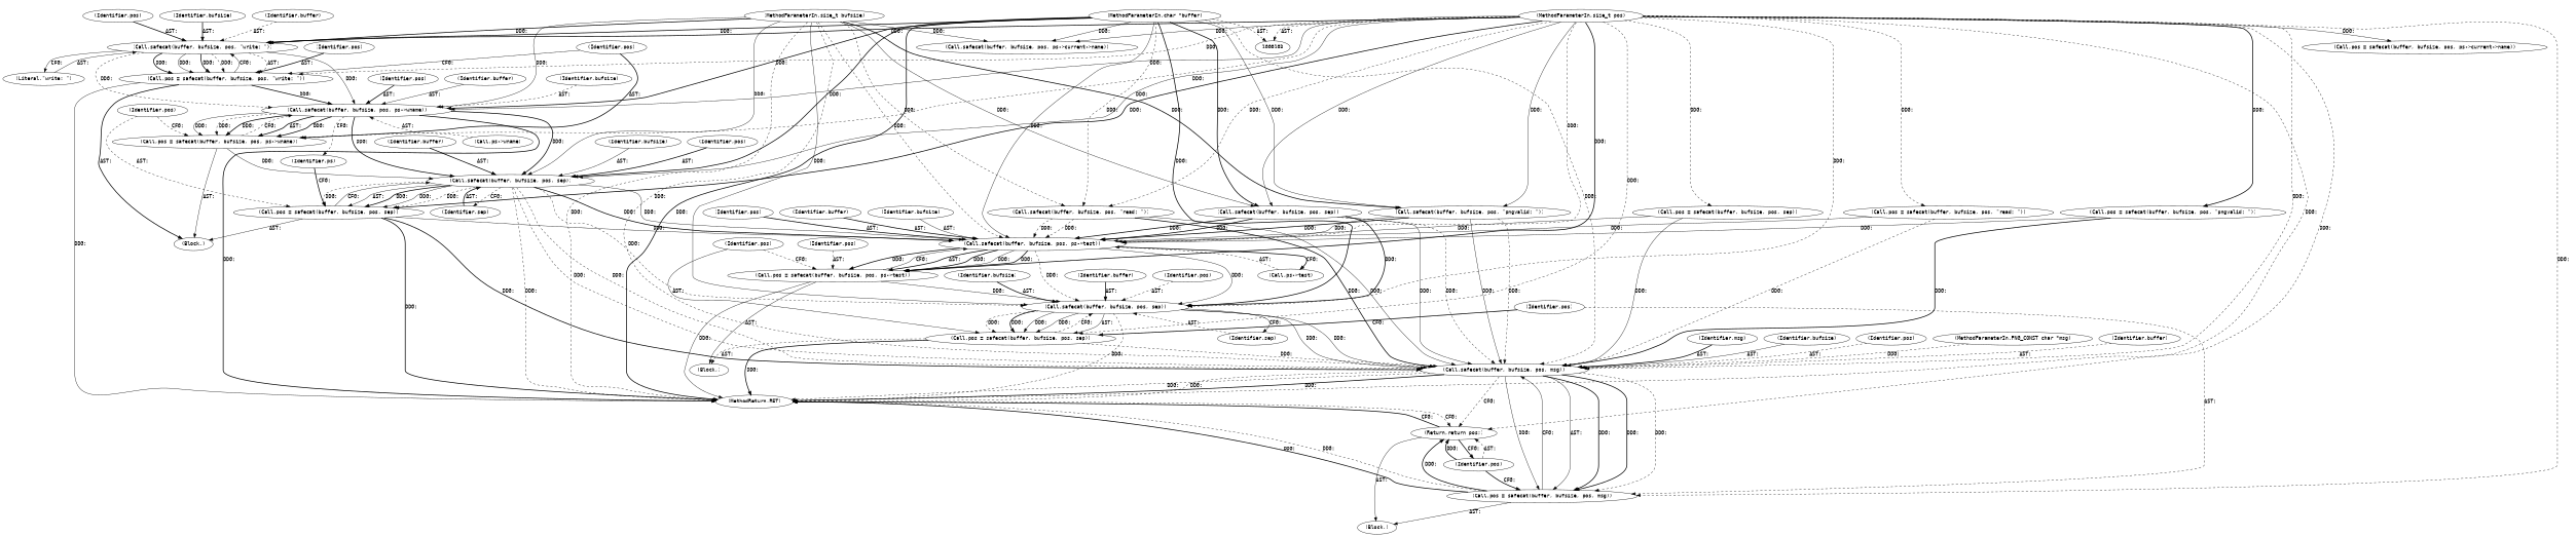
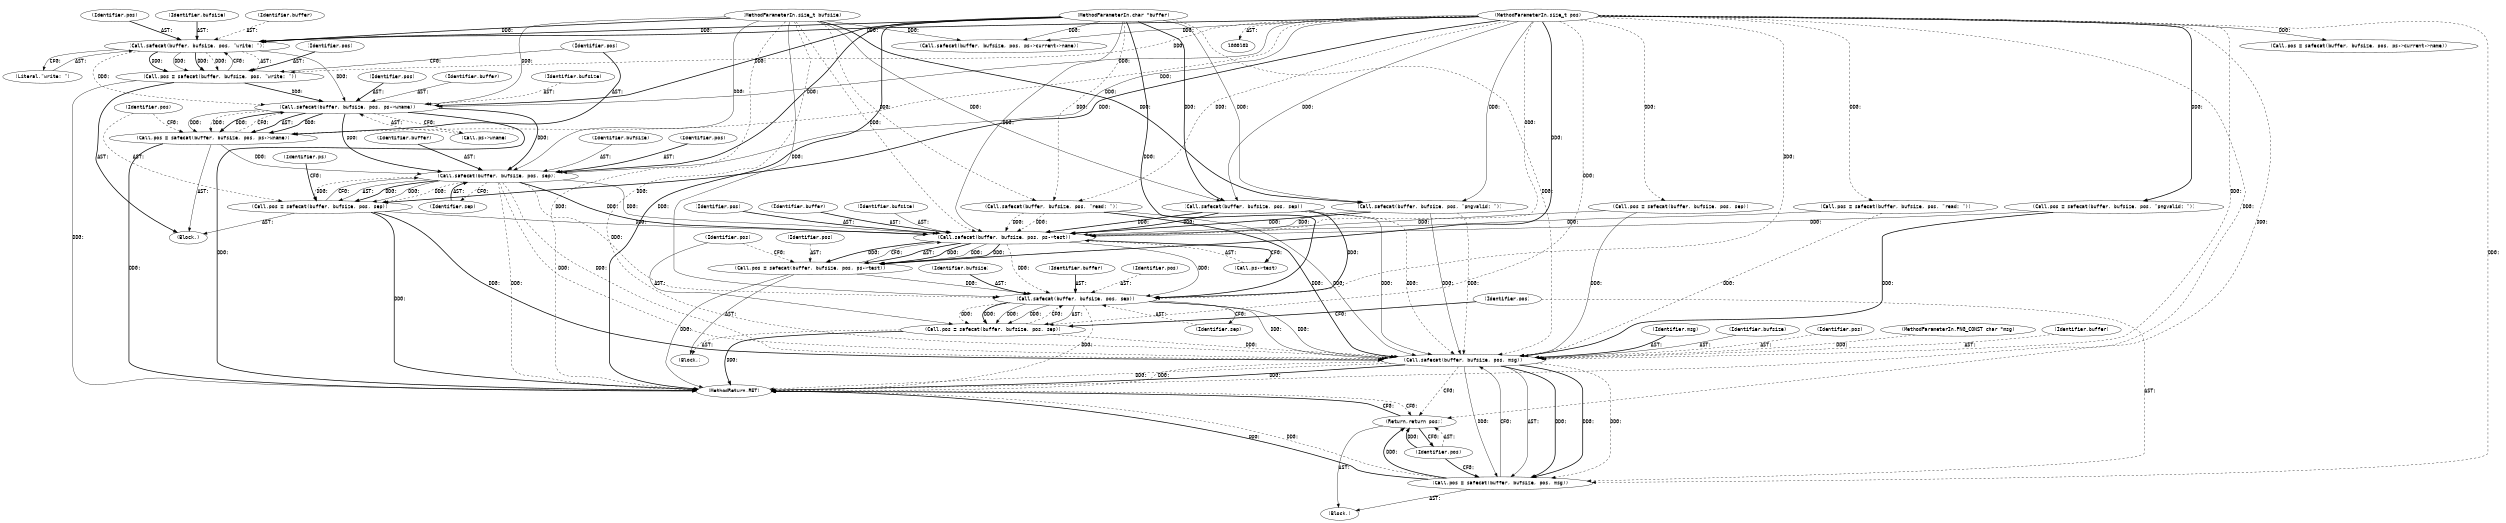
  digraph {
    fontname="DejaVu Sans Mono"
    node [fontname="DejaVu Sans Mono"]
    edge [fontname="DejaVu Sans Mono" style=dashed]
    n1 [label="(Call,safecat(buffer, bufsize, pos, sep))"]
    n2 [label="(Call,pos = safecat(buffer, bufsize, pos, sep))"]
    n3 [label="(Call,safecat(buffer, bufsize, pos, ps->test))"]
    n4 [label="(Call,safecat(buffer, bufsize, pos, sep))"]
    n5 [label="(Call,safecat(buffer, bufsize, pos, msg))"]
    n6 [label="(MethodReturn,RET)"]
    n7 [label="(Identifier,sep)"]
    n8 [label="(Block,)"]
    n9 [label="(Call,pos = safecat(buffer, bufsize, pos, ps->test))"]
    n10 [label="(Call,ps->test)"]
    n11 [label="(Call,pos = safecat(buffer, bufsize, pos, sep))"]
    n12 [label="(Identifier,sep)"]
    n13 [label="(Call,pos = safecat(buffer, bufsize, pos, msg))"]
    n14 [label="(Return,return pos;)"]
    n15 [label="(Call,safecat(buffer, bufsize, pos, ps->wname))"]
    n16 [label="(Call,pos = safecat(buffer, bufsize, pos, ps->wname))"]
    n17 [label="(Call,ps->wname)"]
    n18 [label="(Call,safecat(buffer, bufsize, pos, \"write: \"))"]
    n19 [label="(Call,pos = safecat(buffer, bufsize, pos, \"write: \"))"]
    n20 [label="(Literal,\"write: \")"]
    n21 [label="(MethodParameterIn,char *buffer)"]
    n22 [label="(Call,safecat(buffer, bufsize, pos, \"read: \"))"]
    n23 [label="(Call,safecat(buffer, bufsize, pos, \"pngvalid: \"))"]
    n24 [label="(Call,safecat(buffer, bufsize, pos, sep))"]
    n25 [label="(Call,safecat(buffer, bufsize, pos, ps->current->name))"]
    1000103
    n27 [label="(MethodParameterIn,size_t bufsize)"]
    n28 [label="(MethodParameterIn,size_t pos)"]
    n29 [label="(Call,pos = safecat(buffer, bufsize, pos, sep))"]
    n30 [label="(Call,pos = safecat(buffer, bufsize, pos, \"read: \"))"]
    n31 [label="(Call,pos = safecat(buffer, bufsize, pos, \"pngvalid: \"))"]
    n32 [label="(Call,pos = safecat(buffer, bufsize, pos, ps->current->name))"]
    n33 [label="(Block,)"]
    n34 [label="(Block,)"]
    n35 [label="(Identifier,pos)"]
    n36 [label="(Identifier,msg)"]
    n37 [label="(Identifier,ps)"]
    n38 [label="(Identifier,pos)"]
    n39 [label="(Identifier,bufsize)"]
    n40 [label="(Identifier,bufsize)"]
    n41 [label="(Identifier,pos)"]
    n42 [label="(Identifier,bufsize)"]
    n43 [label="(Identifier,bufsize)"]
    n44 [label="(Identifier,pos)"]
    n45 [label="(Identifier,pos)"]
    n46 [label="(Identifier,buffer)"]
    n47 [label="(Identifier,bufsize)"]
    n48 [label="(Identifier,buffer)"]
    n49 [label="(Identifier,pos)"]
    n50 [label="(Identifier,pos)"]
    n51 [label="(Identifier,pos)"]
    n52 [label="(MethodParameterIn,PNG_CONST char *msg)"]
    n53 [label="(Identifier,buffer)"]
    n54 [label="(Identifier,bufsize)"]
    n55 [label="(Identifier,buffer)"]
    n56 [label="(Identifier,pos)"]
    n57 [label="(Identifier,pos)"]
    n58 [label="(Identifier,pos)"]
    n59 [label="(Identifier,buffer)"]
    n60 [label="(Identifier,pos)"]
    n61 [label="(Identifier,pos)"]
    n62 [label="(Identifier,buffer)"]
    n1 -> n2 [label="AST: " style=solid]
    n1 -> n2 [label="DDG: " style=bold]
    n1 -> n2 [label="DDG: " style=solid]
    n1 -> n2 [label="DDG: "]
    n1 -> n2 [label="DDG: "]
    n1 -> n3 [label="DDG: " style=solid]
    n1 -> n3 [label="DDG: " style=bold]
    n1 -> n4 [label="DDG: "]
    n1 -> n5 [label="DDG: "]
    n1 -> n5 [label="DDG: "]
    n1 -> n6 [label="DDG: "]
    n1 -> n7 [label="CFG: "]
    n2 -> n1 [label="CFG: " style=solid]
    n2 -> n3 [label="DDG: " style=solid]
    n2 -> n5 [label="DDG: " style=bold]
    n2 -> n6 [label="DDG: " style=bold]
    n2 -> n8 [label="AST: " style=solid]
    n3 -> n4 [label="DDG: " style=solid]
    n3 -> n4 [label="DDG: "]
    n3 -> n9 [label="AST: " style=bold]
    n3 -> n9 [label="DDG: " style=bold]
    n3 -> n9 [label="DDG: " style=solid]
    n3 -> n9 [label="DDG: " style=bold]
    n3 -> n9 [label="DDG: " style=bold]
    n3 -> n10 [label="CFG: " style=bold]
    n4 -> n5 [label="DDG: " style=solid]
    n4 -> n5 [label="DDG: " style=solid]
    n4 -> n6 [label="DDG: "]
    n4 -> n11 [label="AST: " style=solid]
    n4 -> n11 [label="DDG: "]
    n4 -> n11 [label="DDG: " style=bold]
    n4 -> n11 [label="DDG: " style=solid]
    n4 -> n11 [label="DDG: " style=solid]
    n4 -> n12 [label="CFG: " style=solid]
    n5 -> n6 [label="DDG: " style=bold]
    n5 -> n6 [label="DDG: "]
    n5 -> n6 [label="DDG: "]
    n5 -> n13 [label="AST: " style=solid]
    n5 -> n13 [label="DDG: " style=bold]
    n5 -> n13 [label="DDG: " style=bold]
    n5 -> n13 [label="DDG: "]
    n5 -> n13 [label="DDG: " style=solid]
    n5 -> n14 [label="CFG: "]
    n6 -> n14 [label="CFG: "]
    n7 -> n1 [label="AST: " style=bold]
    n9 -> n3 [label="CFG: " style=solid]
    n9 -> n4 [label="DDG: " style=solid]
    n9 -> n6 [label="DDG: " style=solid]
    n9 -> n33 [label="AST: " style=solid]
    n10 -> n3 [label="AST: "]
    n11 -> n4 [label="CFG: "]
    n11 -> n5 [label="DDG: "]
    n11 -> n6 [label="DDG: " style=bold]
    n11 -> n33 [label="AST: "]
    n12 -> n4 [label="AST: "]
    n13 -> n5 [label="CFG: " style=solid]
    n13 -> n6 [label="DDG: " style=bold]
    n13 -> n6 [label="DDG: "]
    n13 -> n14 [label="DDG: " style=bold]
    n13 -> n34 [label="AST: " style=solid]
    n14 -> n6 [label="CFG: " style=bold]
    n14 -> n34 [label="AST: " style=solid]
    n14 -> n35 [label="CFG: " style=bold]
    n15 -> n1 [label="DDG: " style=bold]
    n15 -> n1 [label="DDG: " style=bold]
    n15 -> n6 [label="DDG: " style=bold]
    n15 -> n16 [label="AST: " style=bold]
    n15 -> n16 [label="DDG: " style=bold]
    n15 -> n16 [label="DDG: " style=solid]
    n15 -> n16 [label="DDG: "]
    n15 -> n16 [label="DDG: " style=bold]
-   n15 -> n37 [label="CFG: "]
+   n15 -> n17 [label="CFG: "]
    n16 -> n1 [label="DDG: " style=solid]
+   n16 -> n6 [label="DDG: " style=bold]
    n16 -> n8 [label="AST: " style=solid]
    n16 -> n15 [label="CFG: "]
    n17 -> n15 [label="AST: "]
    n18 -> n15 [label="DDG: "]
    n18 -> n15 [label="DDG: " style=solid]
    n18 -> n19 [label="AST: "]
    n18 -> n19 [label="DDG: " style=bold]
    n18 -> n19 [label="DDG: " style=solid]
    n18 -> n19 [label="DDG: " style=bold]
    n18 -> n19 [label="DDG: "]
    n18 -> n20 [label="CFG: " style=solid]
    n19 -> n6 [label="DDG: " style=solid]
    n19 -> n8 [label="AST: " style=bold]
    n19 -> n15 [label="DDG: " style=bold]
    n19 -> n18 [label="CFG: " style=solid]
    n20 -> n18 [label="AST: " style=solid]
    n21 -> n1 [label="DDG: " style=bold]
    n21 -> n3 [label="DDG: " style=solid]
    n21 -> n4 [label="DDG: " style=bold]
    n21 -> n5 [label="DDG: "]
    n21 -> n6 [label="DDG: " style=bold]
    n21 -> n15 [label="DDG: " style=bold]
    n21 -> n18 [label="DDG: " style=bold]
    n21 -> n22 [label="DDG: "]
    n21 -> n23 [label="DDG: " style=solid]
    n21 -> n24 [label="DDG: " style=bold]
    n21 -> n25 [label="DDG: " style=solid]
-   n21 -> 1000103 [label="AST: "]
    n22 -> n3 [label="DDG: "]
    n22 -> n3 [label="DDG: "]
    n22 -> n5 [label="DDG: " style=bold]
    n22 -> n5 [label="DDG: " style=solid]
    n23 -> n3 [label="DDG: " style=solid]
    n23 -> n3 [label="DDG: " style=bold]
    n23 -> n5 [label="DDG: " style=solid]
    n23 -> n5 [label="DDG: "]
    n24 -> n3 [label="DDG: " style=bold]
    n24 -> n3 [label="DDG: " style=bold]
    n24 -> n4 [label="DDG: " style=bold]
    n24 -> n5 [label="DDG: "]
    n24 -> n5 [label="DDG: " style=solid]
    n27 -> n1 [label="DDG: " style=solid]
    n27 -> n3 [label="DDG: "]
    n27 -> n4 [label="DDG: " style=solid]
    n27 -> n5 [label="DDG: "]
    n27 -> n6 [label="DDG: "]
    n27 -> n15 [label="DDG: " style=solid]
    n27 -> n18 [label="DDG: " style=bold]
    n27 -> n22 [label="DDG: "]
    n27 -> n23 [label="DDG: " style=bold]
    n27 -> n24 [label="DDG: " style=solid]
    n27 -> n25 [label="DDG: " style=solid]
    n28 -> n1 [label="DDG: " style=solid]
    n28 -> n2 [label="DDG: " style=bold]
    n28 -> n3 [label="DDG: "]
    n28 -> n4 [label="DDG: "]
    n28 -> n5 [label="DDG: "]
    n28 -> n6 [label="DDG: "]
    n28 -> n9 [label="DDG: " style=bold]
    n28 -> n11 [label="DDG: "]
    n28 -> n13 [label="DDG: "]
    n28 -> n14 [label="DDG: "]
    n28 -> n15 [label="DDG: " style=solid]
    n28 -> n16 [label="DDG: "]
    n28 -> n18 [label="DDG: " style=bold]
    n28 -> n19 [label="DDG: "]
    n28 -> n22 [label="DDG: "]
    n28 -> n23 [label="DDG: " style=solid]
    n28 -> n24 [label="DDG: " style=solid]
    n28 -> n25 [label="DDG: " style=solid]
    n28 -> 1000103 [label="AST: "]
    n28 -> n29 [label="DDG: "]
    n28 -> n30 [label="DDG: "]
    n28 -> n31 [label="DDG: " style=bold]
    n28 -> n32 [label="DDG: " style=solid]
    n29 -> n3 [label="DDG: " style=solid]
    n29 -> n5 [label="DDG: " style=solid]
    n30 -> n3 [label="DDG: " style=solid]
    n30 -> n5 [label="DDG: "]
    n31 -> n3 [label="DDG: " style=solid]
    n31 -> n5 [label="DDG: " style=bold]
    n35 -> n13 [label="CFG: " style=bold]
    n35 -> n14 [label="AST: "]
    n35 -> n14 [label="DDG: " style=bold]
    n36 -> n5 [label="AST: " style=bold]
    n37 -> n2 [label="CFG: " style=bold]
    n38 -> n9 [label="AST: "]
    n39 -> n18 [label="AST: " style=bold]
    n40 -> n15 [label="AST: "]
    n41 -> n3 [label="AST: " style=bold]
    n42 -> n4 [label="AST: " style=bold]
    n43 -> n5 [label="AST: " style=solid]
    n44 -> n15 [label="AST: " style=bold]
    n45 -> n16 [label="AST: " style=bold]
    n45 -> n19 [label="CFG: " style=solid]
    n46 -> n18 [label="AST: "]
    n47 -> n1 [label="AST: " style=solid]
    n48 -> n3 [label="AST: " style=bold]
    n49 -> n11 [label="CFG: " style=bold]
    n49 -> n13 [label="AST: "]
    n50 -> n5 [label="AST: "]
    n51 -> n1 [label="AST: " style=bold]
    n52 -> n5 [label="DDG: "]
    n53 -> n4 [label="AST: " style=bold]
    n54 -> n3 [label="AST: " style=solid]
    n55 -> n15 [label="AST: " style=solid]
    n56 -> n9 [label="CFG: "]
    n56 -> n11 [label="AST: " style=solid]
    n57 -> n4 [label="AST: "]
    n58 -> n2 [label="AST: "]
    n58 -> n16 [label="CFG: "]
    n59 -> n5 [label="AST: "]
    n60 -> n19 [label="AST: " style=bold]
    n61 -> n18 [label="AST: " style=bold]
    n62 -> n1 [label="AST: " style=bold]
  }
